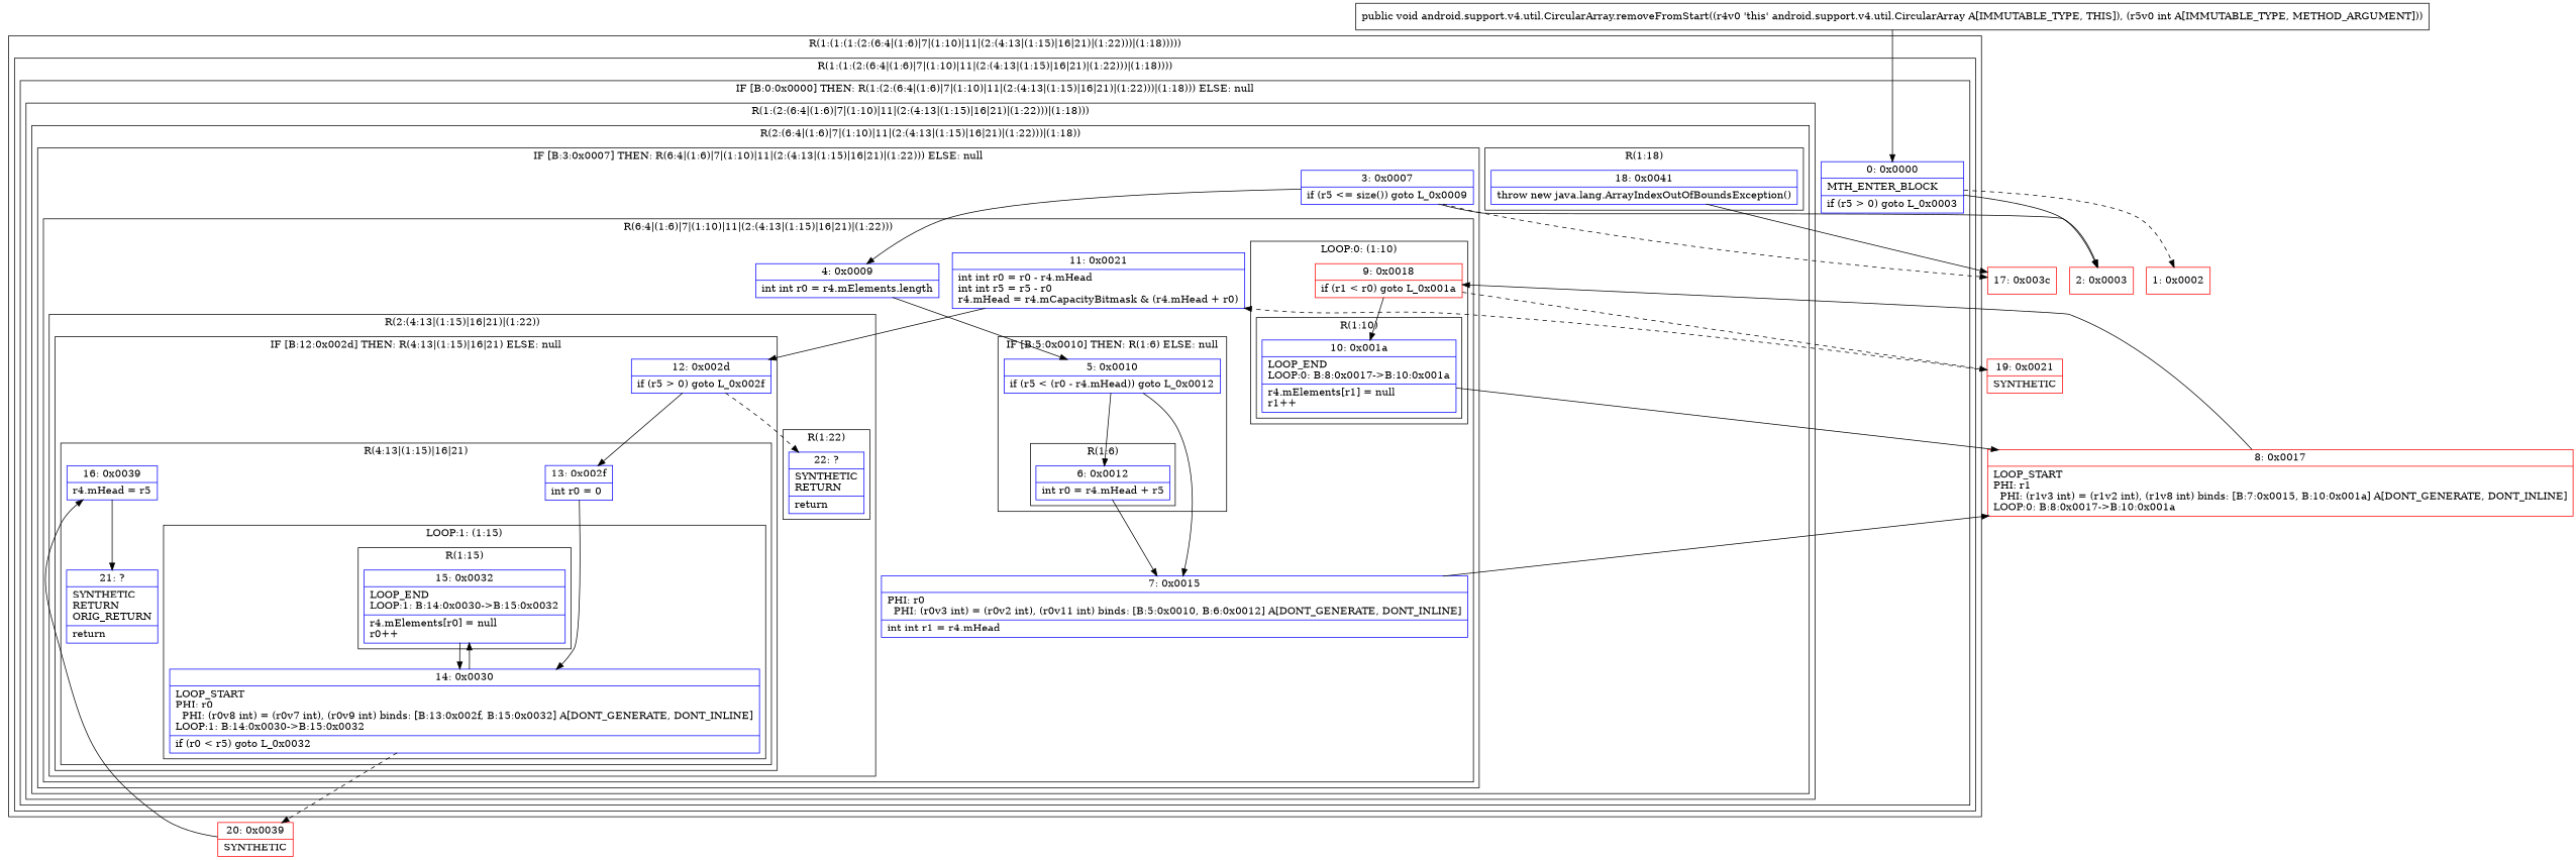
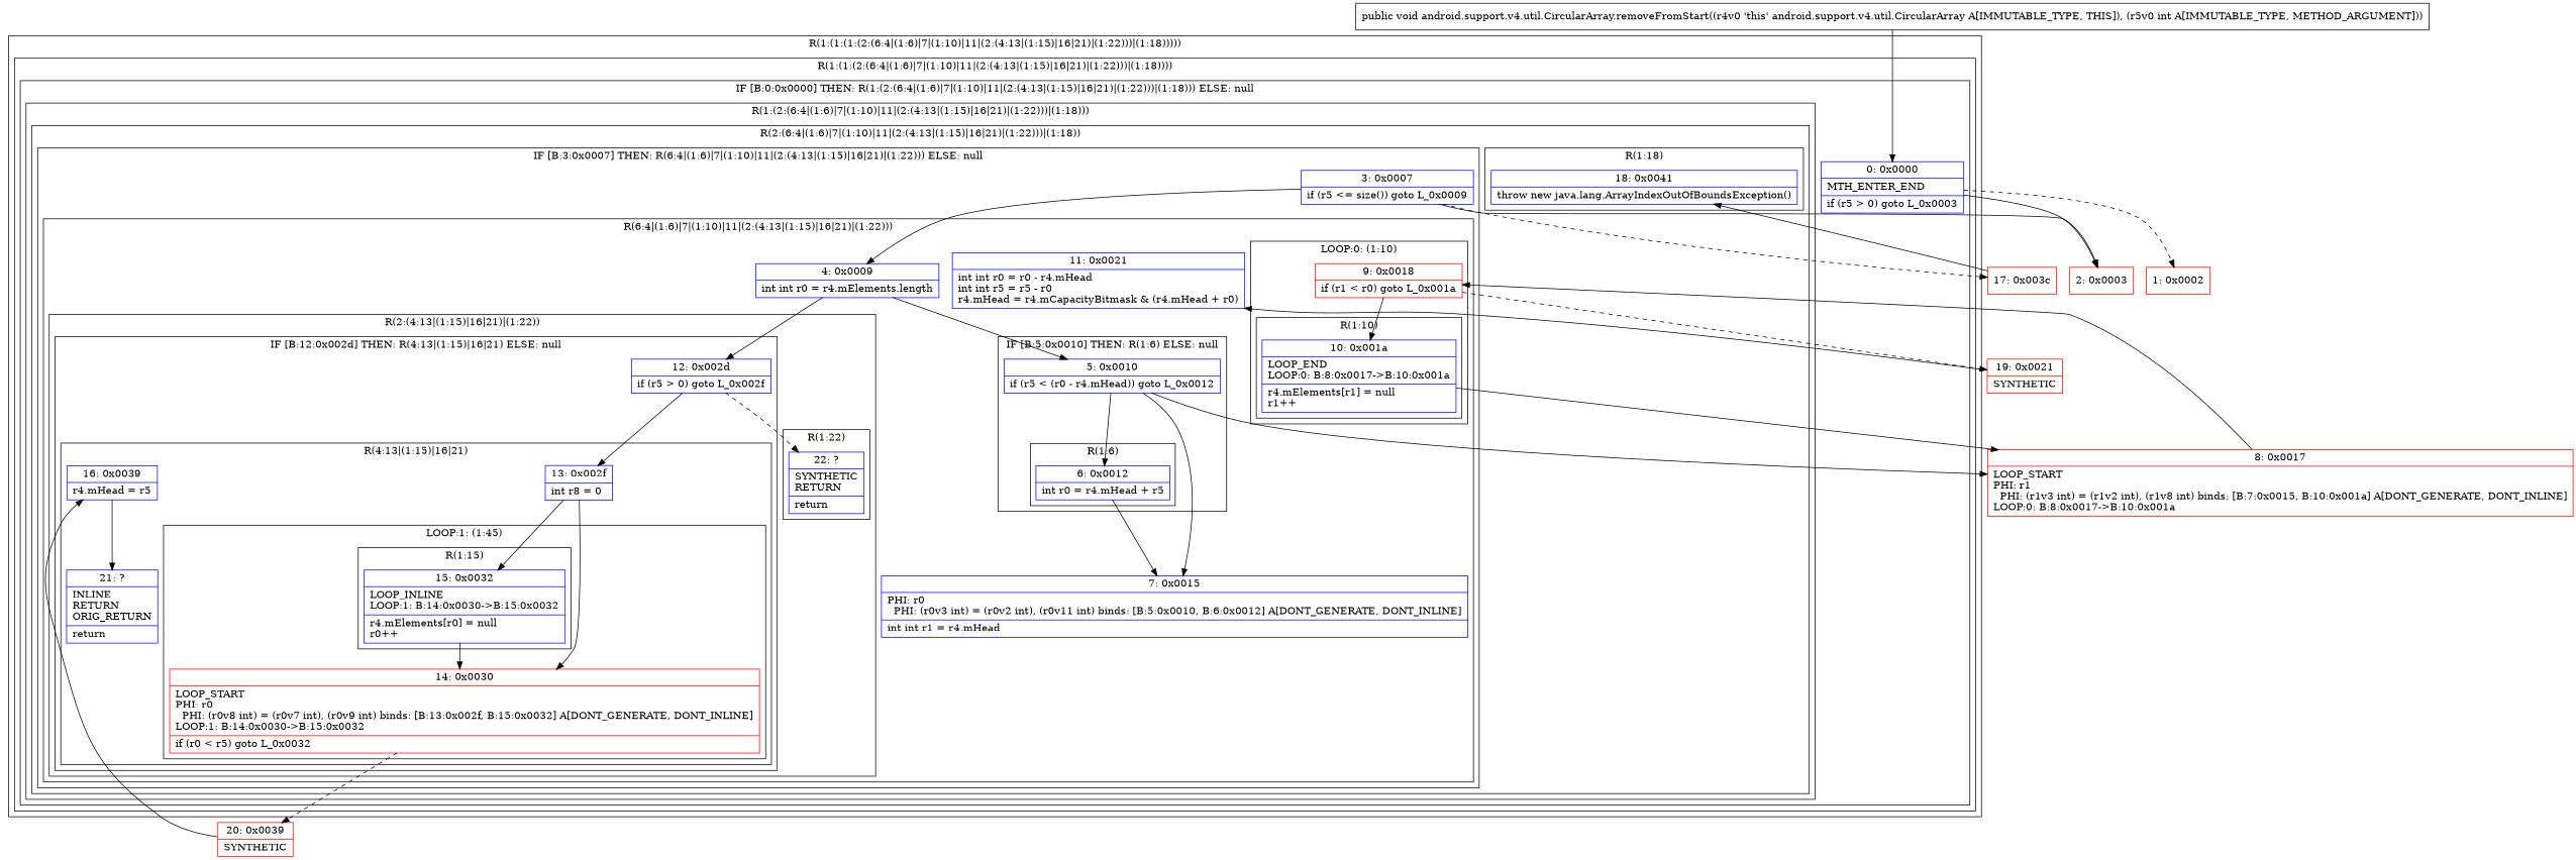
  digraph {
    node [color=blue shape=record]
    n1 [label="{6\:\ 0x0012|int r0 = r4.mHead + r5\l}"]
    n2 [label="{5\:\ 0x0010|if (r5 \< (r0 \- r4.mHead)) goto L_0x0012\l}"]
    n3 [label="{10\:\ 0x001a|LOOP_END\lLOOP:0: B:8:0x0017\-\>B:10:0x001a\l|r4.mElements[r1] = null\lr1++\l}"]
    n4 [color=red label="{9\:\ 0x0018|if (r1 \< r0) goto L_0x001a\l}"]
-   n5 [label="{15\:\ 0x0032|LOOP_END\lLOOP:1: B:14:0x0030\-\>B:15:0x0032\l|r4.mElements[r0] = null\lr0++\l}"]
-   n6 [label="{14\:\ 0x0030|LOOP_START\lPHI: r0 \l  PHI: (r0v8 int) = (r0v7 int), (r0v9 int) binds: [B:13:0x002f, B:15:0x0032] A[DONT_GENERATE, DONT_INLINE]\lLOOP:1: B:14:0x0030\-\>B:15:0x0032\l|if (r0 \< r5) goto L_0x0032\l}"]
-   n7 [label="{13\:\ 0x002f|int r0 = 0\l}"]
+   n5 [label="{15\:\ 0x0032|LOOP_INLINE\lLOOP:1: B:14:0x0030\-\>B:15:0x0032\l|r4.mElements[r0] = null\lr0++\l}"]
+   n6 [color=red label="{14\:\ 0x0030|LOOP_START\lPHI: r0 \l  PHI: (r0v8 int) = (r0v7 int), (r0v9 int) binds: [B:13:0x002f, B:15:0x0032] A[DONT_GENERATE, DONT_INLINE]\lLOOP:1: B:14:0x0030\-\>B:15:0x0032\l|if (r0 \< r5) goto L_0x0032\l}"]
+   n7 [label="{13\:\ 0x002f|int r8 = 0\l}"]
    n8 [label="{16\:\ 0x0039|r4.mHead = r5\l}"]
-   n9 [label="{21\:\ ?|SYNTHETIC\lRETURN\lORIG_RETURN\l|return\l}"]
+   n9 [label="{21\:\ ?|INLINE\lRETURN\lORIG_RETURN\l|return\l}"]
    n10 [label="{12\:\ 0x002d|if (r5 \> 0) goto L_0x002f\l}"]
    n11 [label="{22\:\ ?|SYNTHETIC\lRETURN\l|return\l}"]
    n12 [label="{4\:\ 0x0009|int int r0 = r4.mElements.length\l}"]
    n13 [label="{7\:\ 0x0015|PHI: r0 \l  PHI: (r0v3 int) = (r0v2 int), (r0v11 int) binds: [B:5:0x0010, B:6:0x0012] A[DONT_GENERATE, DONT_INLINE]\l|int int r1 = r4.mHead\l}"]
    n14 [label="{11\:\ 0x0021|int int r0 = r0 \- r4.mHead\lint int r5 = r5 \- r0\lr4.mHead = r4.mCapacityBitmask & (r4.mHead + r0)\l}"]
    n15 [label="{3\:\ 0x0007|if (r5 \<= size()) goto L_0x0009\l}"]
    n16 [label="{18\:\ 0x0041|throw new java.lang.ArrayIndexOutOfBoundsException()\l}"]
-   n17 [label="{0\:\ 0x0000|MTH_ENTER_BLOCK\l|if (r5 \> 0) goto L_0x0003\l}"]
+   n17 [label="{0\:\ 0x0000|MTH_ENTER_END\l|if (r5 \> 0) goto L_0x0003\l}"]
    n18 [color=red label="{8\:\ 0x0017|LOOP_START\lPHI: r1 \l  PHI: (r1v3 int) = (r1v2 int), (r1v8 int) binds: [B:7:0x0015, B:10:0x001a] A[DONT_GENERATE, DONT_INLINE]\lLOOP:0: B:8:0x0017\-\>B:10:0x001a\l}"]
    n19 [color=red label="{19\:\ 0x0021|SYNTHETIC\l}"]
    n20 [color=red label="{20\:\ 0x0039|SYNTHETIC\l}"]
    n21 [color=red label="{2\:\ 0x0003}"]
    n22 [color=red label="{17\:\ 0x003c}"]
    n23 [color=red label="{1\:\ 0x0002}"]
    n24 [label="{public void android.support.v4.util.CircularArray.removeFromStart((r4v0 'this' android.support.v4.util.CircularArray A[IMMUTABLE_TYPE, THIS]), (r5v0 int A[IMMUTABLE_TYPE, METHOD_ARGUMENT])) }" color=""]
    subgraph cluster_1 {
      label="R(1:(1:(1:(2:(6:4|(1:6)|7|(1:10)|11|(2:(4:13|(1:15)|16|21)|(1:22)))|(1:18)))))"
      subgraph cluster_2 {
        label="R(1:(1:(2:(6:4|(1:6)|7|(1:10)|11|(2:(4:13|(1:15)|16|21)|(1:22)))|(1:18))))"
        subgraph cluster_3 {
          label="IF [B:0:0x0000] THEN: R(1:(2:(6:4|(1:6)|7|(1:10)|11|(2:(4:13|(1:15)|16|21)|(1:22)))|(1:18))) ELSE: null"
          n17
          subgraph cluster_4 {
            label="R(1:(2:(6:4|(1:6)|7|(1:10)|11|(2:(4:13|(1:15)|16|21)|(1:22)))|(1:18)))"
            subgraph cluster_5 {
              label="R(2:(6:4|(1:6)|7|(1:10)|11|(2:(4:13|(1:15)|16|21)|(1:22)))|(1:18))"
              subgraph cluster_6 {
                label="IF [B:3:0x0007] THEN: R(6:4|(1:6)|7|(1:10)|11|(2:(4:13|(1:15)|16|21)|(1:22))) ELSE: null"
                n15
                subgraph cluster_7 {
                  label="R(6:4|(1:6)|7|(1:10)|11|(2:(4:13|(1:15)|16|21)|(1:22)))"
                  n12
                  n13
                  n14
                  subgraph cluster_8 {
                    label="IF [B:5:0x0010] THEN: R(1:6) ELSE: null"
                    n2
                    subgraph cluster_9 {
                      label="R(1:6)"
                      n1
                    }
                  }
                  subgraph cluster_10 {
                    label="LOOP:0: (1:10)"
                    n4
                    subgraph cluster_11 {
                      label="R(1:10)"
                      n3
                    }
                  }
                  subgraph cluster_12 {
                    label="R(2:(4:13|(1:15)|16|21)|(1:22))"
                    subgraph cluster_13 {
                      label="IF [B:12:0x002d] THEN: R(4:13|(1:15)|16|21) ELSE: null"
                      n10
                      subgraph cluster_14 {
                        label="R(4:13|(1:15)|16|21)"
                        n7
                        n8
                        n9
                        subgraph cluster_15 {
-                         label="LOOP:1: (1:15)"
+                         label="LOOP:1: (1:45)"
                          n6
                          subgraph cluster_16 {
                            label="R(1:15)"
                            n5
                          }
                        }
                      }
                    }
                    subgraph cluster_17 {
                      label="R(1:22)"
                      n11
                    }
                  }
                }
              }
              subgraph cluster_18 {
                label="R(1:18)"
                n16
              }
            }
          }
        }
      }
    }
    n1 -> n13
    n2 -> n1
    n2 -> n13 [style=solid]
    n3 -> n18
    n4 -> n3
    n4 -> n19 [style=dashed]
    n5 -> n6
-   n6 -> n5
+   n7 -> n5
    n6 -> n20 [style=dashed]
    n7 -> n6
    n8 -> n9
    n10 -> n7
    n10 -> n11 [style=dashed]
    n12 -> n2
-   n13 -> n18
-   n14 -> n10
+   n2 -> n18
+   n12 -> n10
    n15 -> n12
    n15 -> n21
    n15 -> n22 [style=dashed]
    n17 -> n21
    n17 -> n23 [style=dashed]
    n18 -> n4
-   n19 -> n14 [style=dashed]
+   n19 -> n14
    n20 -> n8
-   n16 -> n22
+   n22 -> n16
    n24 -> n17
  }
